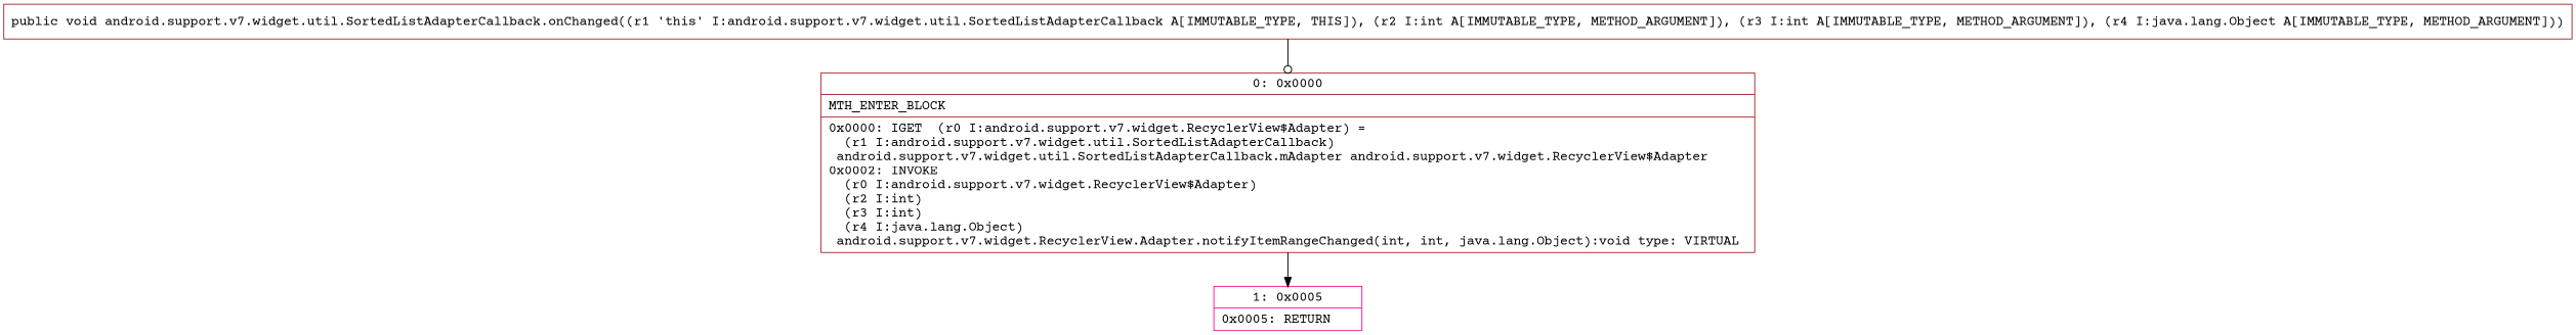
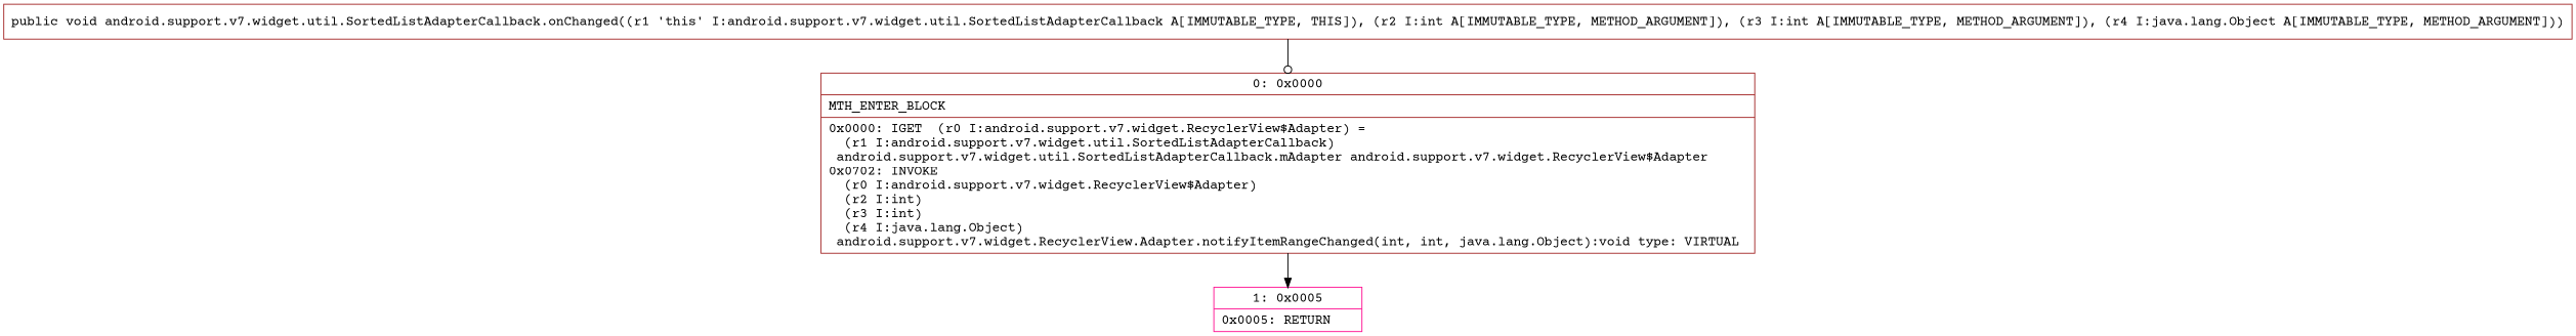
  digraph {
    fontname="Courier Prime"
    node [shape=record color=brown fontname="Courier Prime"]
    edge [fontname="Courier Prime"]
-   n1 [label="{0\:\ 0x0000|MTH_ENTER_BLOCK\l|0x0000: IGET  (r0 I:android.support.v7.widget.RecyclerView$Adapter) = \l  (r1 I:android.support.v7.widget.util.SortedListAdapterCallback)\l android.support.v7.widget.util.SortedListAdapterCallback.mAdapter android.support.v7.widget.RecyclerView$Adapter \l0x0002: INVOKE  \l  (r0 I:android.support.v7.widget.RecyclerView$Adapter)\l  (r2 I:int)\l  (r3 I:int)\l  (r4 I:java.lang.Object)\l android.support.v7.widget.RecyclerView.Adapter.notifyItemRangeChanged(int, int, java.lang.Object):void type: VIRTUAL \l}"]
+   n1 [label="{0\:\ 0x0000|MTH_ENTER_BLOCK\l|0x0000: IGET  (r0 I:android.support.v7.widget.RecyclerView$Adapter) = \l  (r1 I:android.support.v7.widget.util.SortedListAdapterCallback)\l android.support.v7.widget.util.SortedListAdapterCallback.mAdapter android.support.v7.widget.RecyclerView$Adapter \l0x0702: INVOKE  \l  (r0 I:android.support.v7.widget.RecyclerView$Adapter)\l  (r2 I:int)\l  (r3 I:int)\l  (r4 I:java.lang.Object)\l android.support.v7.widget.RecyclerView.Adapter.notifyItemRangeChanged(int, int, java.lang.Object):void type: VIRTUAL \l}"]
    n2 [label="{1\:\ 0x0005|0x0005: RETURN   \l}" color=deeppink]
    n3 [label="{public void android.support.v7.widget.util.SortedListAdapterCallback.onChanged((r1 'this' I:android.support.v7.widget.util.SortedListAdapterCallback A[IMMUTABLE_TYPE, THIS]), (r2 I:int A[IMMUTABLE_TYPE, METHOD_ARGUMENT]), (r3 I:int A[IMMUTABLE_TYPE, METHOD_ARGUMENT]), (r4 I:java.lang.Object A[IMMUTABLE_TYPE, METHOD_ARGUMENT])) }"]
    n1 -> n2 [arrowhead=normal]
    n3 -> n1 [arrowhead=odot]
  }
